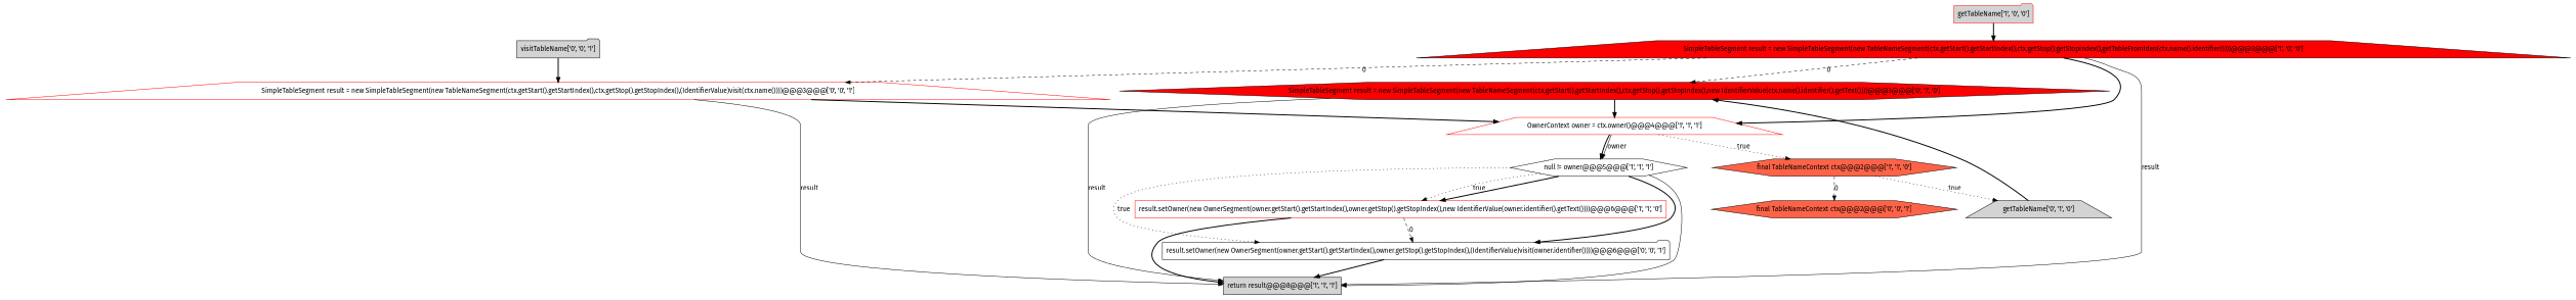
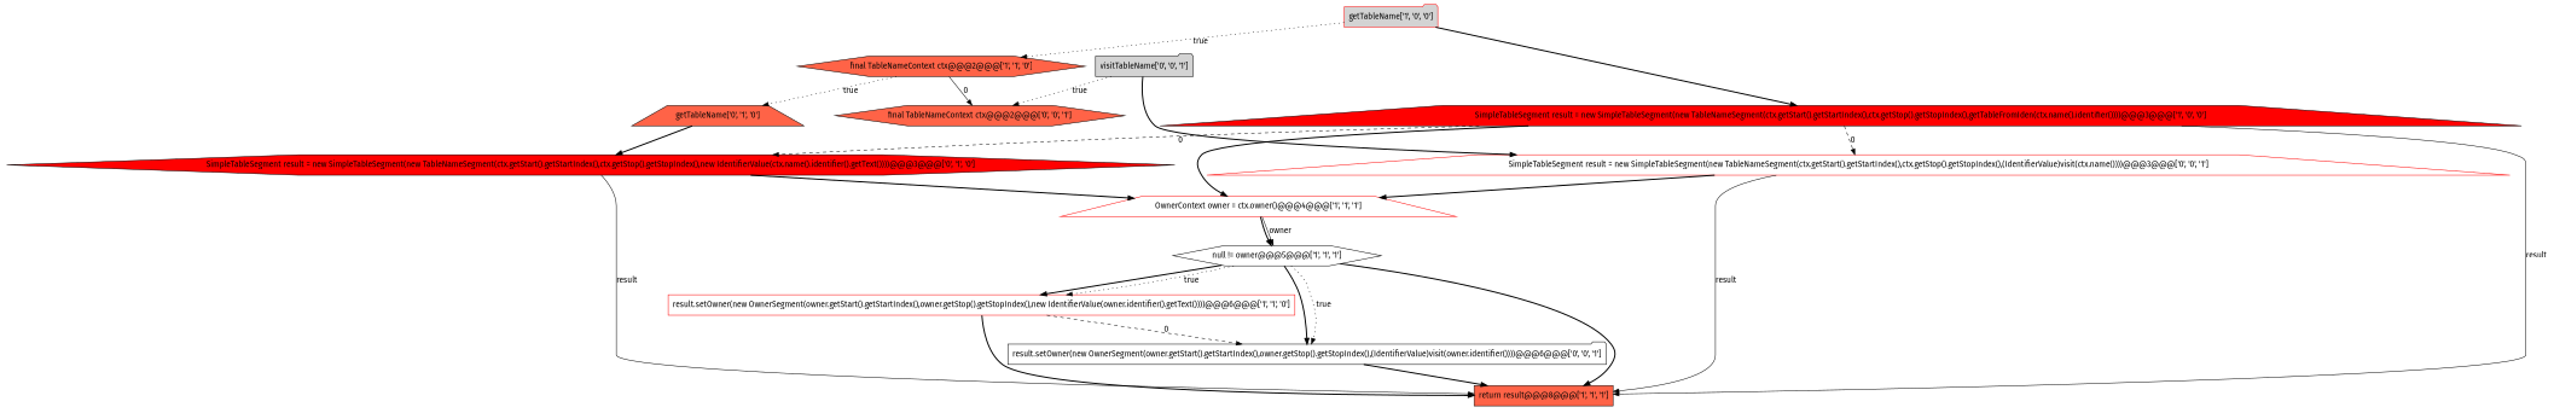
  digraph {
    fontname="Fira Sans"
    node [color=black fillcolor=white fontname="Fira Sans" shape=hexagon style=filled]
    edge [fontname="Fira Sans" style=bold]
-   n1 [fillcolor=lightgray label="return result@@@8@@@['1', '1', '1']" shape=box]
+   n1 [fillcolor=tomato label="return result@@@8@@@['1', '1', '1']" shape=box]
    n2 [fillcolor=red label="SimpleTableSegment result = new SimpleTableSegment(new TableNameSegment(ctx.getStart().getStartIndex(),ctx.getStop().getStopIndex(),new IdentifierValue(ctx.name().identifier().getText())))@@@3@@@['0', '1', '0']"]
    n3 [color=red label="OwnerContext owner = ctx.owner()@@@4@@@['1', '1', '1']" shape=trapezium]
    n4 [label="null != owner@@@5@@@['1', '1', '1']"]
-   n5 [fillcolor=lightgray label="getTableName['0', '1', '0']" shape=trapezium]
+   n5 [fillcolor=tomato label="getTableName['0', '1', '0']" shape=trapezium]
    n6 [fillcolor=tomato label="final TableNameContext ctx@@@2@@@['1', '1', '0']"]
    n7 [fillcolor=tomato label="final TableNameContext ctx@@@2@@@['0', '0', '1']"]
    n8 [fillcolor=lightgray label="visitTableName['0', '0', '1']" shape=folder]
    n9 [color=red label="SimpleTableSegment result = new SimpleTableSegment(new TableNameSegment(ctx.getStart().getStartIndex(),ctx.getStop().getStopIndex(),(IdentifierValue)visit(ctx.name())))@@@3@@@['0', '0', '1']" shape=trapezium]
    n10 [label="result.setOwner(new OwnerSegment(owner.getStart().getStartIndex(),owner.getStop().getStopIndex(),(IdentifierValue)visit(owner.identifier())))@@@6@@@['0', '0', '1']" shape=folder]
    n11 [color=red fillcolor=lightgray label="getTableName['1', '0', '0']" shape=folder]
    n12 [fillcolor=red label="SimpleTableSegment result = new SimpleTableSegment(new TableNameSegment(ctx.getStart().getStartIndex(),ctx.getStop().getStopIndex(),getTableFromIden(ctx.name().identifier())))@@@3@@@['1', '0', '0']" shape=trapezium]
    n13 [color=red label="result.setOwner(new OwnerSegment(owner.getStart().getStartIndex(),owner.getStop().getStopIndex(),new IdentifierValue(owner.identifier().getText())))@@@6@@@['1', '1', '0']" shape=box]
    n2 -> n1 [label=result style=solid]
    n2 -> n3
    n3 -> n4
    n3 -> n4 [label=owner style=solid]
-   n4 -> n1 [style=solid]
+   n4 -> n1
    n4 -> n10
    n4 -> n10 [label=true style=dotted]
    n4 -> n13
    n4 -> n13 [label=true style=dotted]
    n5 -> n2
    n6 -> n5 [label=true style=dotted]
-   n6 -> n7 [label=0 style=dashed]
+   n6 -> n7 [label=0 style=solid]
+   n8 -> n7 [label=true style=dotted]
    n8 -> n9
    n9 -> n1 [label=result style=solid]
    n9 -> n3
    n10 -> n1
-   n3 -> n6 [label=true style=dotted]
+   n11 -> n6 [label=true style=dotted]
    n11 -> n12
    n12 -> n1 [label=result style=solid]
    n12 -> n2 [label=0 style=dashed]
    n12 -> n3
    n12 -> n9 [label=0 style=dashed]
    n13 -> n1
    n13 -> n10 [label=0 style=dashed]
  }
